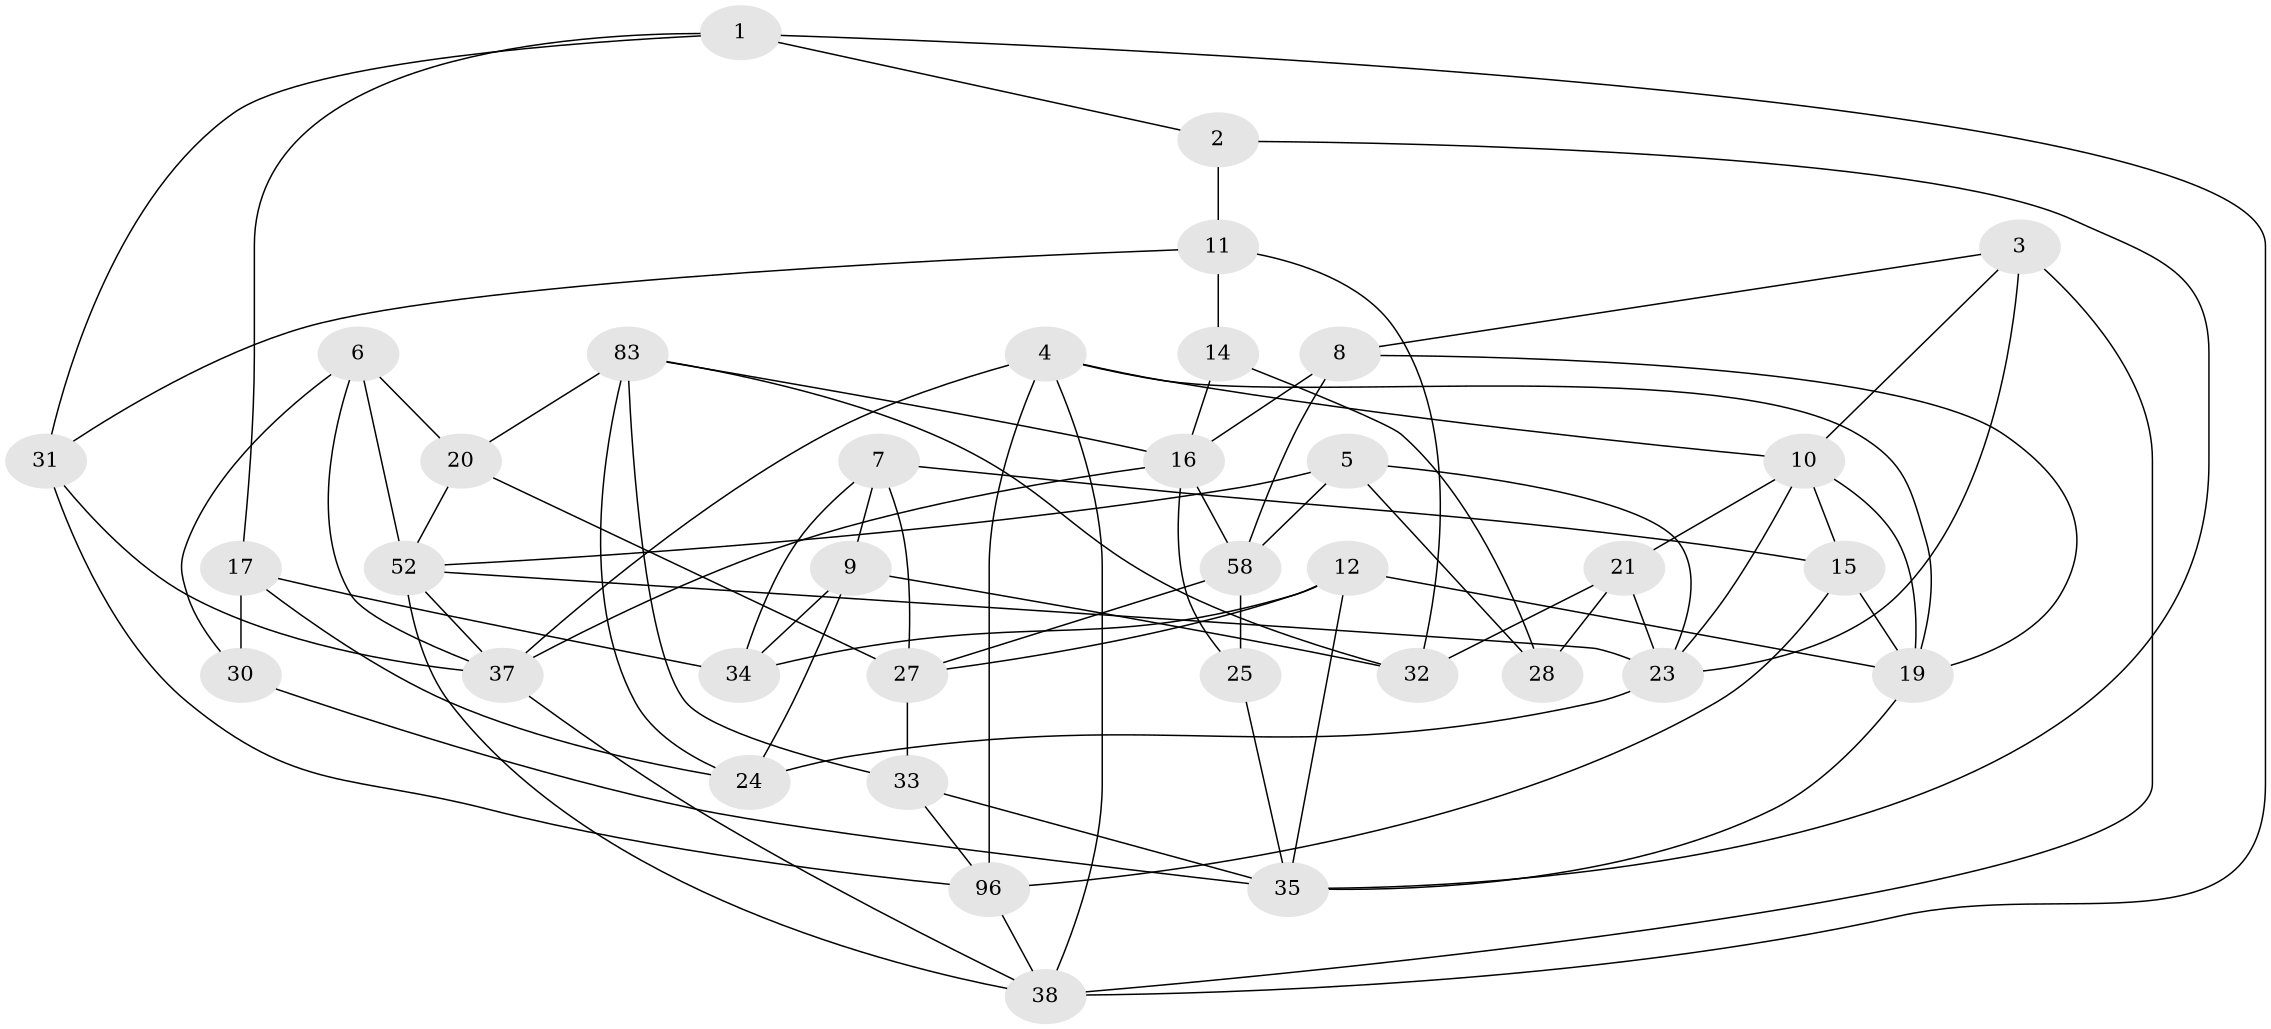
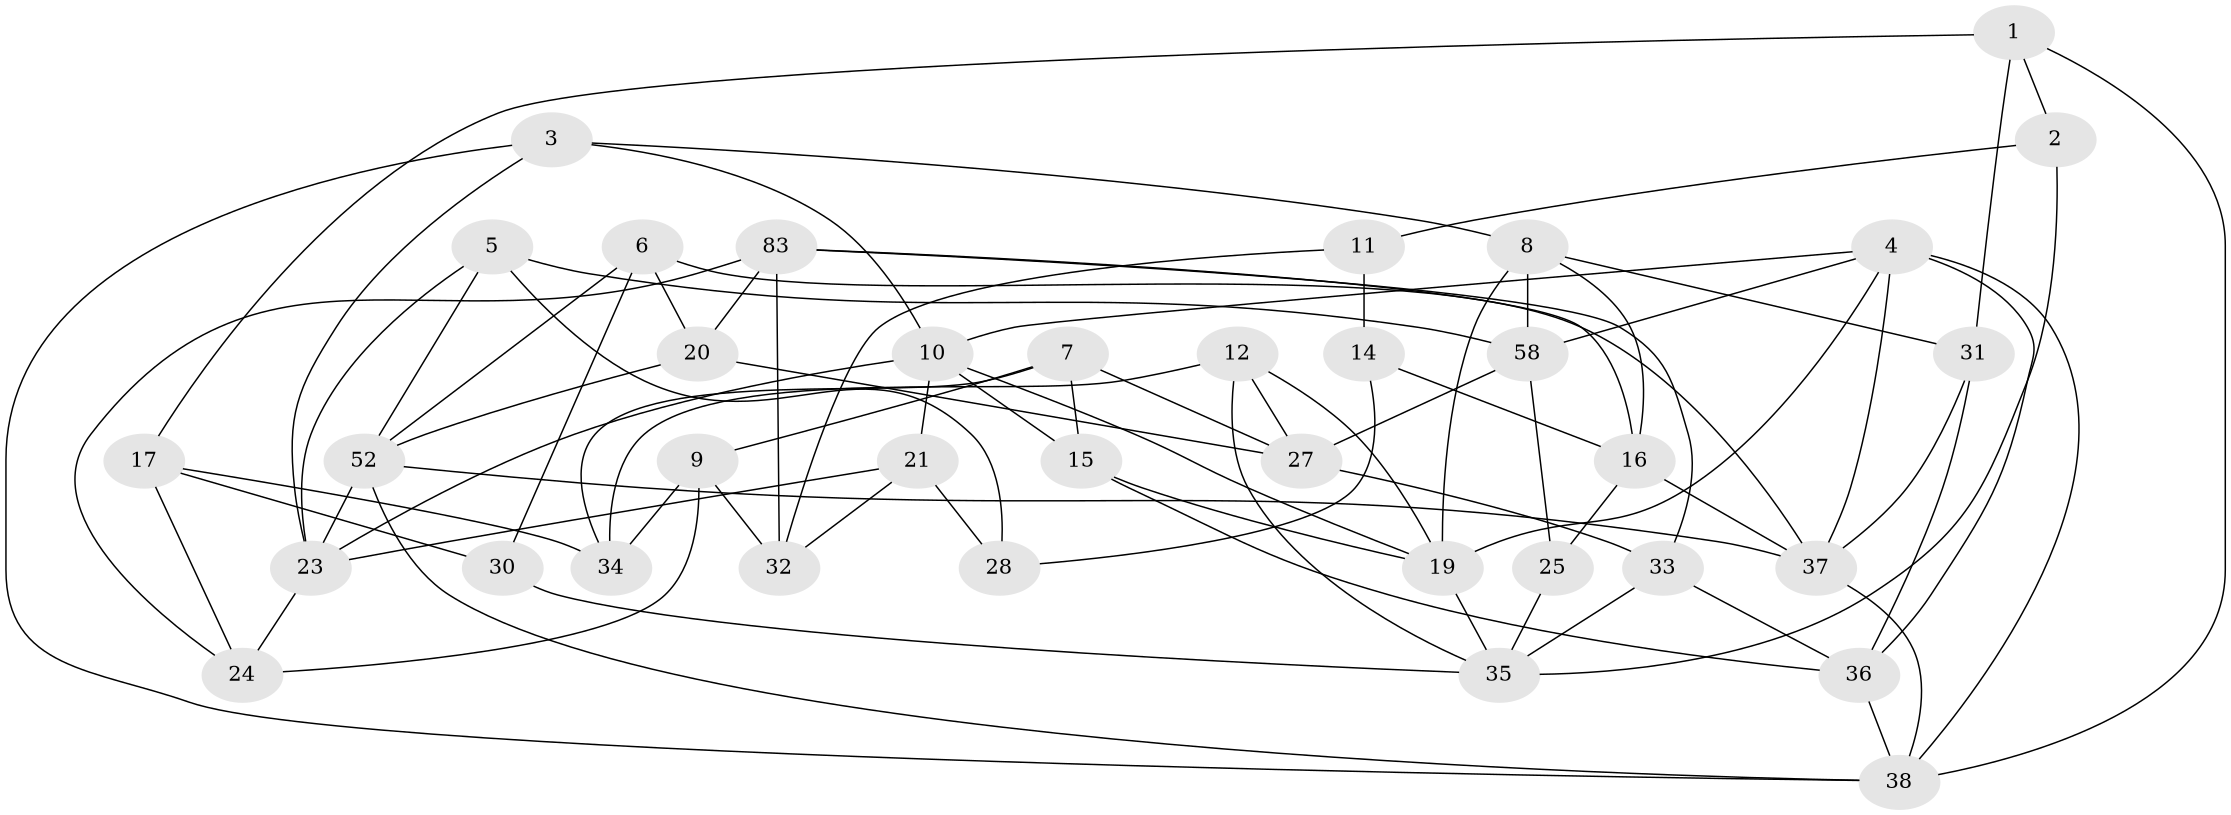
  graph {
    node [color=gray90 style=filled]
    edge [weight=1.0]
    1
    2
    17
    31
    38
    11
    35
    30
    34
    24
-   36 [label=96]
+   36
    37
    32
    14
    3
    8
    10
    23
    19
    n20 [label=58]
    16
    15
    21
    4
    5
    n26 [label=52]
    28
    27
    25
    6
    20
    7
    9
    33
    12
    n36 [label=83]
    1 -- 2
    1 -- 17
    1 -- 31
    1 -- 38
    2 -- 11
    2 -- 35
    17 -- 30
    17 -- 34
    17 -- 24
    31 -- 36
    31 -- 37
-   11 -- 31
+   8 -- 31
    11 -- 32
    11 -- 14
    30 -- 35
    36 -- 38
    37 -- 38
    14 -- 16
    14 -- 28
    3 -- 38
    3 -- 8
    3 -- 10
    3 -- 23
    8 -- 19
    8 -- n20
    8 -- 16
    10 -- 23
    10 -- 19
    10 -- 15
    10 -- 21
    23 -- 24
    19 -- 35
    n20 -- 27 [weight=2.0]
    n20 -- 25
    16 -- 37
-   16 -- n20
+   4 -- n20
    16 -- 25
    15 -- 36
    15 -- 19
    21 -- 32
    21 -- 23
    21 -- 28
    4 -- 38
    4 -- 36 [weight=2.0]
    4 -- 37
    4 -- 10
    4 -- 19
    5 -- 23
    5 -- n20
    5 -- n26
    5 -- 28
    n26 -- 38
    n26 -- 37
    n26 -- 23
    27 -- 33
    25 -- 35
    6 -- 30
    6 -- 37
    6 -- n26
    6 -- 20
    20 -- n26
    20 -- 27
    7 -- 34
    7 -- 15
    7 -- 27
    7 -- 9
    9 -- 34
    9 -- 24
    9 -- 32
    33 -- 35
    33 -- 36
    12 -- 35
    12 -- 34
    12 -- 19
    12 -- 27
    n36 -- 24
    n36 -- 32
    n36 -- 16
    n36 -- 20 [weight=2.0]
    n36 -- 33
  }
